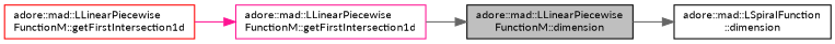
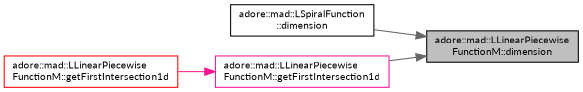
  digraph {
    rankdir=RL
    fontname=Lato
    node [color=black fillcolor=white fontname=Lato fontsize=10 shape=record style=filled]
    edge [color=gray40 dir=back fontname=Lato fontsize=10 labelfontname=Helvetica labelfontsize=10 style=solid]
    n1 [fillcolor=grey75 fontcolor=black height=0.2 label="adore::mad::LLinearPiecewise\lFunctionM::dimension" width=0.4]
    n2 [height=0.2 label="adore::mad::LSpiralFunction\l::dimension" width=0.4]
    n3 [color=deeppink height=0.2 label="adore::mad::LLinearPiecewise\lFunctionM::getFirstIntersection1d" width=0.4]
    n4 [color=red height=0.2 label="adore::mad::LLinearPiecewise\lFunctionM::getFirstIntersection1d" width=0.4]
-   n2 -> n1
+   n1 -> n2
    n1 -> n3
    n3 -> n4 [color=deeppink]
  }
